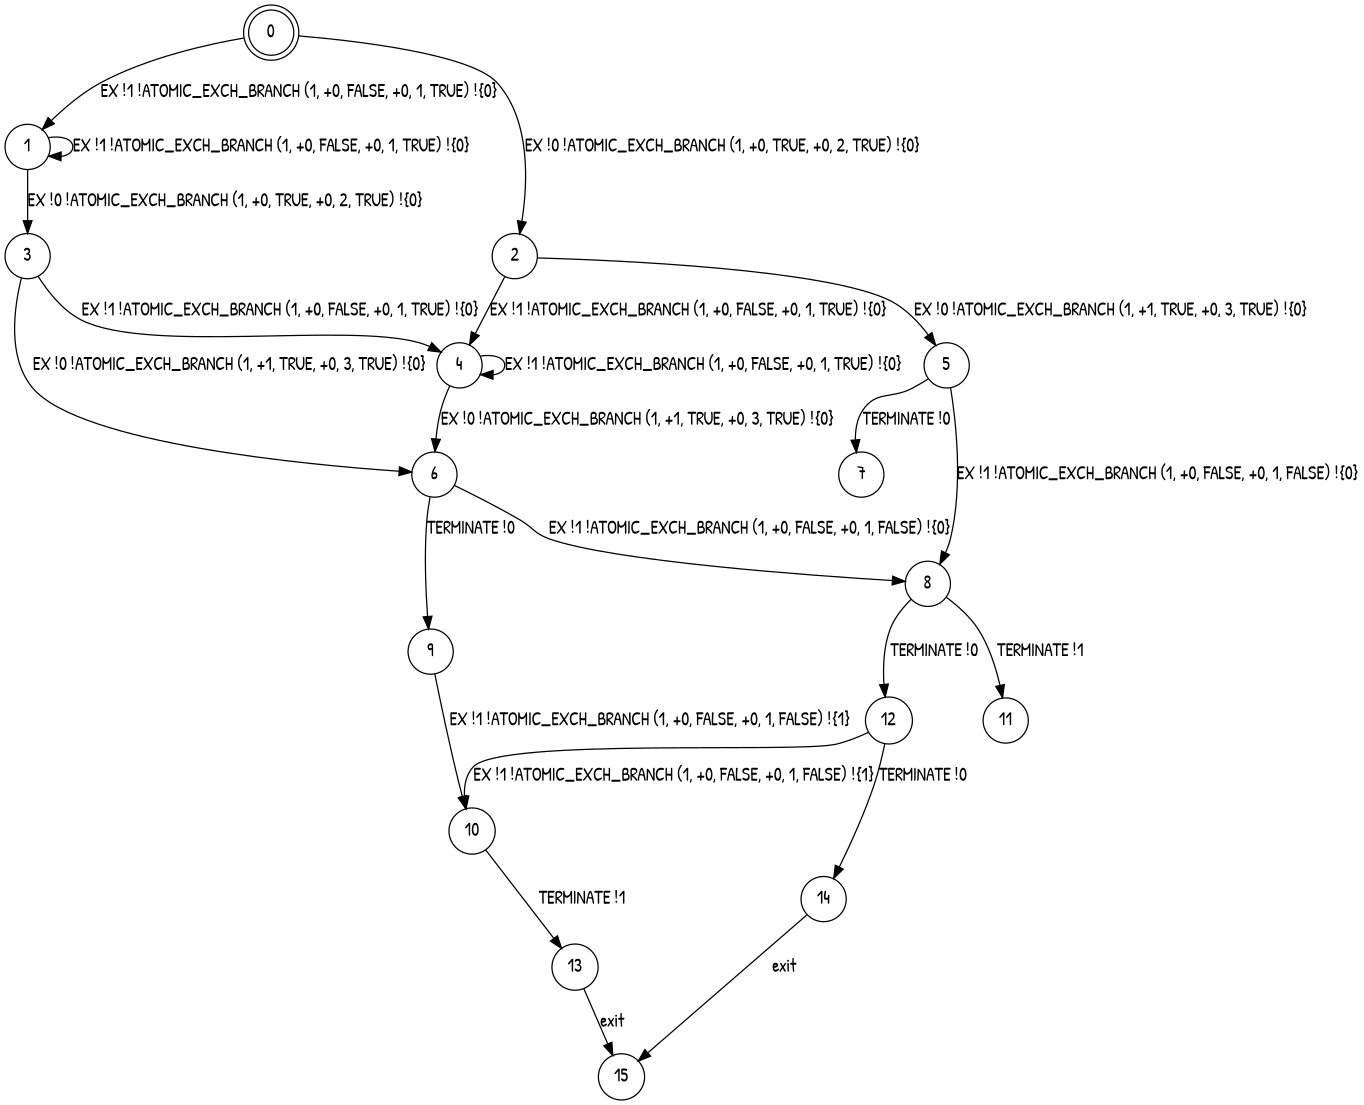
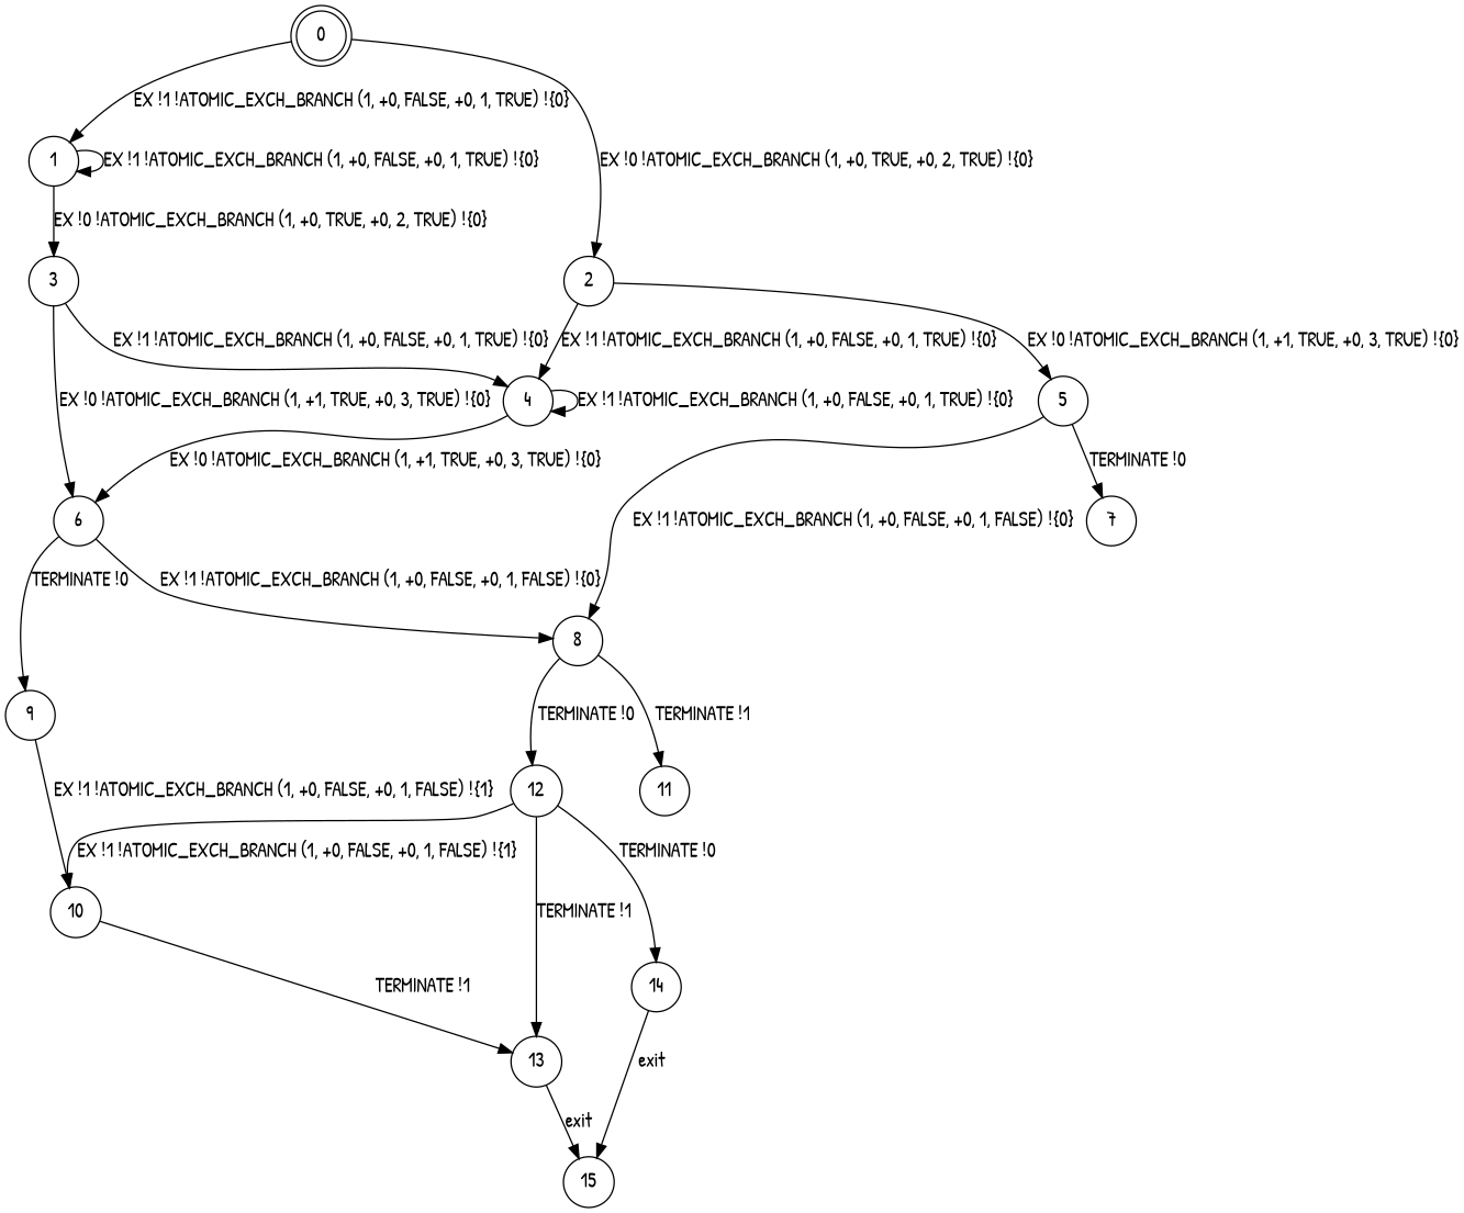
  digraph {
    fontname="Patrick Hand"
    node [fontname="Patrick Hand" shape=circle]
    edge [fontname="Patrick Hand"]
    0 [peripheries=2]
    1
    2
    3
    4
    5
    6
    7
    8
    9
    11
    12
    10
    13
    14
    15
    0 -> 1 [label="EX !1 !ATOMIC_EXCH_BRANCH (1, +0, FALSE, +0, 1, TRUE) !{0}"]
    0 -> 2 [label="EX !0 !ATOMIC_EXCH_BRANCH (1, +0, TRUE, +0, 2, TRUE) !{0}"]
    1 -> 1 [label="EX !1 !ATOMIC_EXCH_BRANCH (1, +0, FALSE, +0, 1, TRUE) !{0}"]
    1 -> 3 [label="EX !0 !ATOMIC_EXCH_BRANCH (1, +0, TRUE, +0, 2, TRUE) !{0}"]
    2 -> 4 [label="EX !1 !ATOMIC_EXCH_BRANCH (1, +0, FALSE, +0, 1, TRUE) !{0}"]
    2 -> 5 [label="EX !0 !ATOMIC_EXCH_BRANCH (1, +1, TRUE, +0, 3, TRUE) !{0}"]
    3 -> 4 [label="EX !1 !ATOMIC_EXCH_BRANCH (1, +0, FALSE, +0, 1, TRUE) !{0}"]
    3 -> 6 [label="EX !0 !ATOMIC_EXCH_BRANCH (1, +1, TRUE, +0, 3, TRUE) !{0}"]
    4 -> 4 [label="EX !1 !ATOMIC_EXCH_BRANCH (1, +0, FALSE, +0, 1, TRUE) !{0}"]
    4 -> 6 [label="EX !0 !ATOMIC_EXCH_BRANCH (1, +1, TRUE, +0, 3, TRUE) !{0}"]
    5 -> 7 [label="TERMINATE !0"]
    5 -> 8 [label="EX !1 !ATOMIC_EXCH_BRANCH (1, +0, FALSE, +0, 1, FALSE) !{0}"]
    6 -> 8 [label="EX !1 !ATOMIC_EXCH_BRANCH (1, +0, FALSE, +0, 1, FALSE) !{0}"]
    6 -> 9 [label="TERMINATE !0"]
    8 -> 11 [label="TERMINATE !1"]
    8 -> 12 [label="TERMINATE !0"]
    9 -> 10 [label="EX !1 !ATOMIC_EXCH_BRANCH (1, +0, FALSE, +0, 1, FALSE) !{1}"]
    12 -> 10 [label="EX !1 !ATOMIC_EXCH_BRANCH (1, +0, FALSE, +0, 1, FALSE) !{1}"]
+   12 -> 13 [label="TERMINATE !1"]
    12 -> 14 [label="TERMINATE !0"]
    10 -> 13 [label="TERMINATE !1"]
    13 -> 15 [label=exit]
    14 -> 15 [label=exit]
  }
